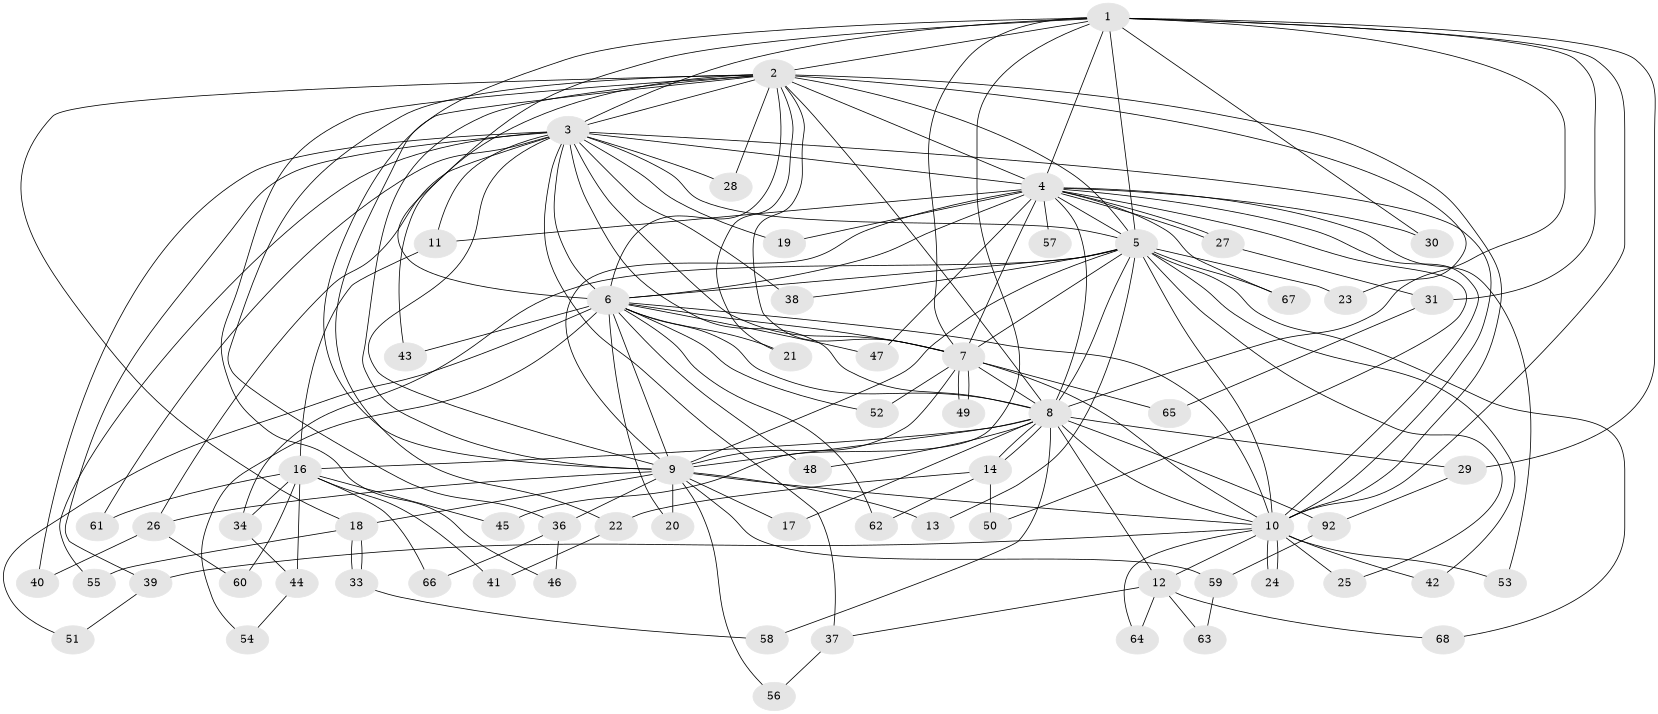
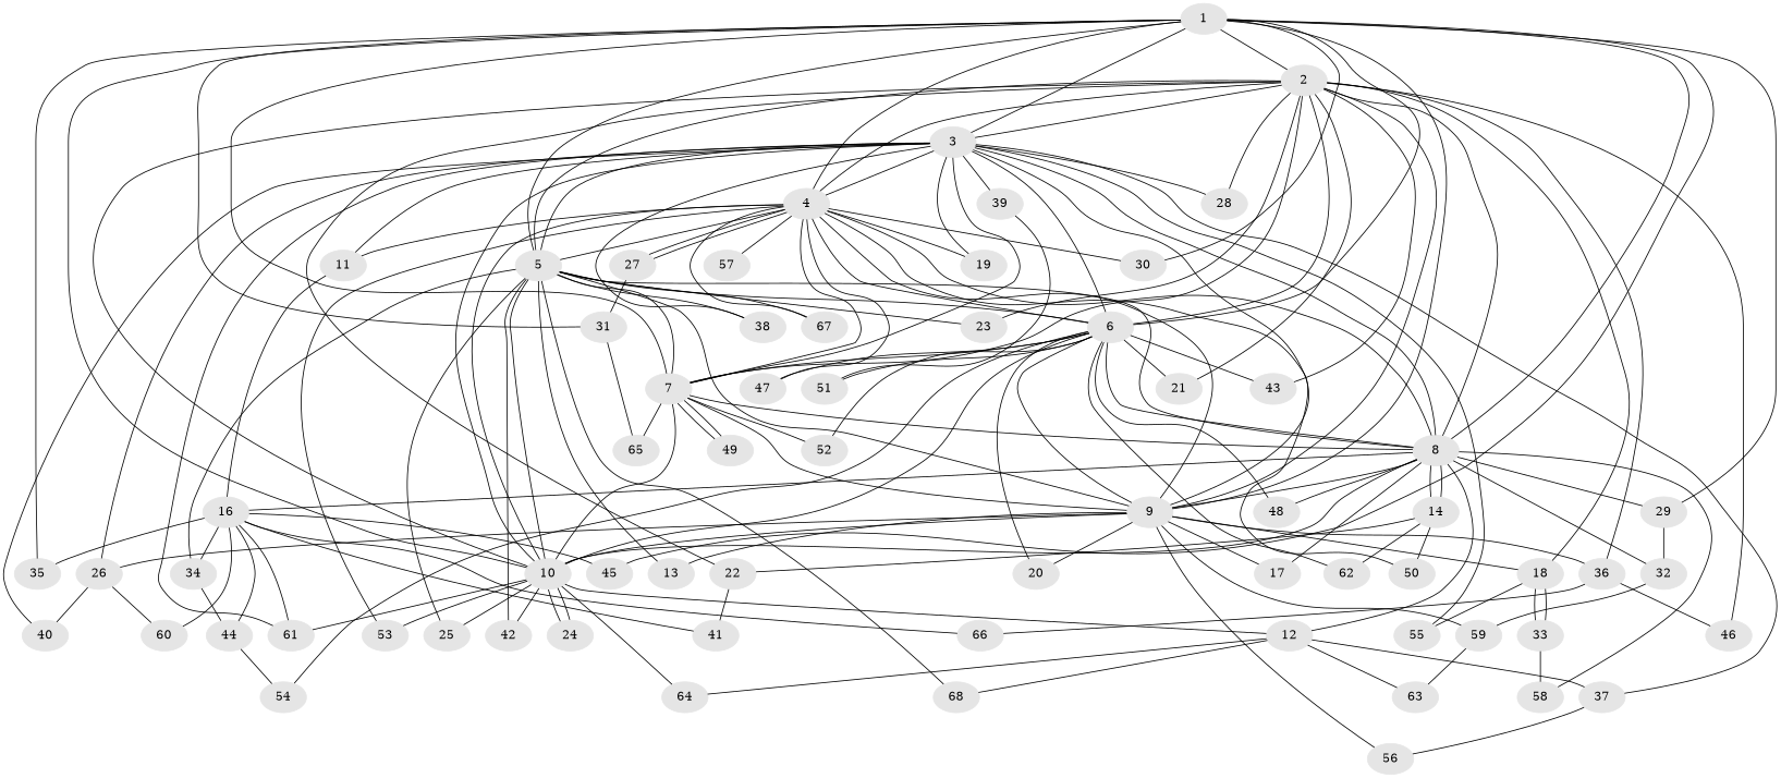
  graph {
    node [color=gray90 style=filled]
    1
    2
    3
    4
    5
    6
    7
    8
    9
    10
    29
    30
    31
+   35
    45
    18
    21
    22
    23
    28
    36
    43
    46
    11
    19
    26
    37
    38
    39
    40
    55
    61
    27
    47
    50
    53
    57
    67
    13
    25
    34
    42
    68
    20
    48
    51
    52
    54
    62
    49
    65
    12
    14
    16
    17
-   32 [label=92]
+   32
    58
    56
    59
    24
    64
    33
    41
    66
    60
    44
    63
    1 -- 2
    1 -- 3
    1 -- 4
    1 -- 5
    1 -- 6
    1 -- 7
    1 -- 8
    1 -- 9
    1 -- 10
    1 -- 29
    1 -- 30
    1 -- 31
+   1 -- 35
    1 -- 45
    2 -- 3
    2 -- 4
    2 -- 5
    2 -- 6
    2 -- 7
    2 -- 8
    2 -- 9
    2 -- 10
    2 -- 18
    2 -- 21
    2 -- 22
    2 -- 23
    2 -- 28
    2 -- 36
    2 -- 43
    2 -- 46
    3 -- 4
    3 -- 5
    3 -- 6
    3 -- 7
    3 -- 8
    3 -- 9
    3 -- 10
    3 -- 28
    3 -- 11
    3 -- 19
    3 -- 26
    3 -- 37
    3 -- 38
    3 -- 39
    3 -- 40
    3 -- 55
    3 -- 61
    4 -- 5
    4 -- 6
    4 -- 7
    4 -- 8
    4 -- 9
    4 -- 10
    4 -- 30
    4 -- 11
    4 -- 19
    4 -- 27
    4 -- 27
    4 -- 47
    4 -- 50
    4 -- 53
    4 -- 57
    4 -- 67
    5 -- 6
    5 -- 7
    5 -- 8
    5 -- 9
    5 -- 10
    5 -- 23
    5 -- 38
    5 -- 67
    5 -- 13
    5 -- 25
    5 -- 34
    5 -- 42
    5 -- 68
    6 -- 7
    6 -- 8
    6 -- 9
    6 -- 10
    6 -- 21
    6 -- 43
    6 -- 47
    6 -- 20
    6 -- 48
    6 -- 51
    6 -- 52
    6 -- 54
    6 -- 62
    7 -- 8
    7 -- 9
    7 -- 10
    7 -- 52
    7 -- 49
    7 -- 49
    7 -- 65
    8 -- 9
    8 -- 10
    8 -- 29
    8 -- 48
    8 -- 12
    8 -- 14
    8 -- 14
    8 -- 16
    8 -- 17
    8 -- 32
    8 -- 58
    9 -- 10
    9 -- 18
    9 -- 36
    9 -- 26
    9 -- 13
    9 -- 20
    9 -- 17
    9 -- 56
    9 -- 59
-   10 -- 39
+   10 -- 61
    10 -- 53
    10 -- 25
    10 -- 42
    10 -- 12
    10 -- 24
    10 -- 24
    10 -- 64
    29 -- 32
    31 -- 65
    18 -- 55
    18 -- 33
    18 -- 33
    22 -- 41
    36 -- 46
    36 -- 66
    11 -- 16
    26 -- 40
    26 -- 60
    37 -- 56
    39 -- 51
    27 -- 31
    34 -- 44
    12 -- 37
    12 -- 68
    12 -- 64
    12 -- 63
    14 -- 22
    14 -- 50
    14 -- 62
+   16 -- 35
    16 -- 45
    16 -- 61
    16 -- 34
    16 -- 41
    16 -- 66
    16 -- 60
    16 -- 44
    32 -- 59
    59 -- 63
    33 -- 58
    44 -- 54
  }
